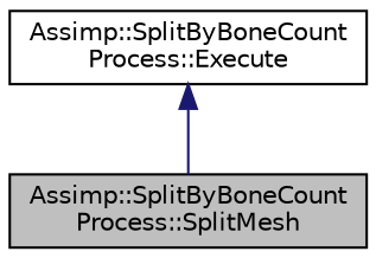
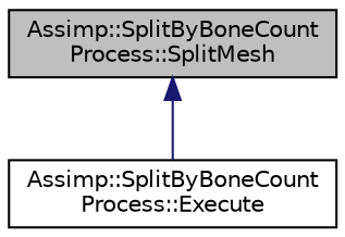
  digraph {
    rankdir=TB
    node [color=black fontname=Helvetica fontsize=10 shape=record style=filled]
    n1 [fillcolor=grey75 fontcolor=black height=0.2 label="Assimp::SplitByBoneCount\lProcess::SplitMesh" width=0.4]
    n2 [fillcolor=white height=0.2 label="Assimp::SplitByBoneCount\lProcess::Execute" width=0.4]
-   n2 -> n1 [color=midnightblue dir=back fontname=Helvetica fontsize=10 labelfontname=Helvetica labelfontsize=10 style=solid]
+   n1 -> n2 [color=midnightblue dir=back fontname=Helvetica fontsize=10 labelfontname=Helvetica labelfontsize=10 style=solid]
  }
